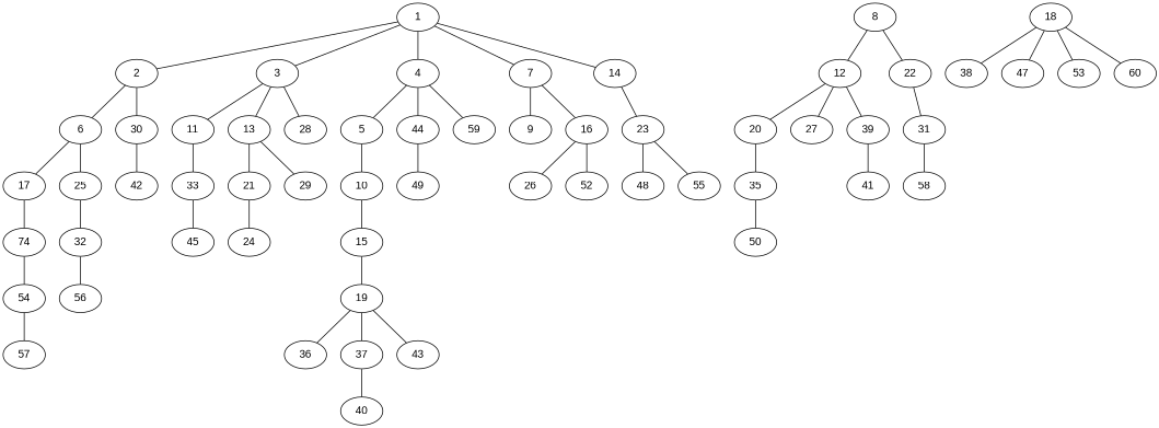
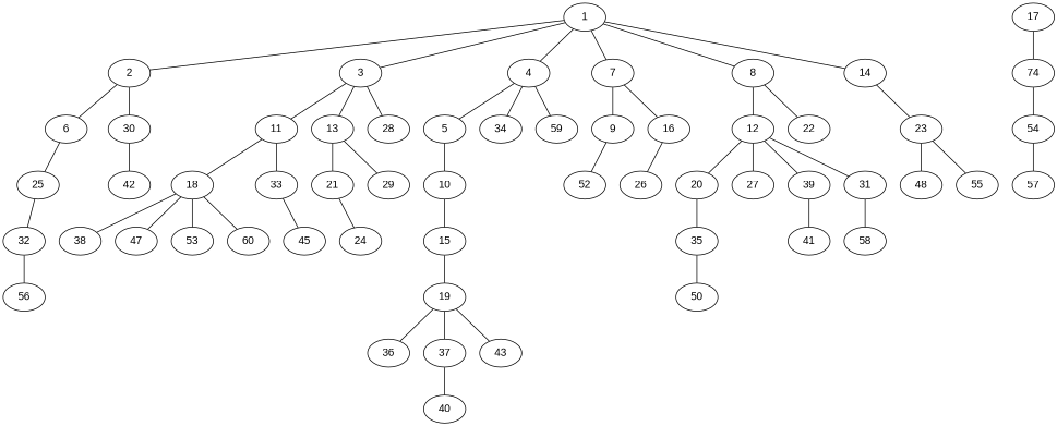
  graph {
    fontname="Liberation Sans"
    node [fontname="Liberation Sans"]
    edge [fontname="Liberation Sans"]
    1
    2
    3
    4
    7
    8
    14
    6
    30
    11
    13
    28
    5
-   34 [label=44]
+   34
    59
    9
    16
    12
    22
    23
    17
    25
    42
    18
    33
    21
    29
    10
-   49
    26
    52
    20
    27
    39
    31
    48
    55
    n38 [label=74]
    32
    38
    47
    53
    60
    45
    24
    15
    19
    54
    56
    35
    41
    58
    36
    37
    43
    50
    40
    57
    1 -- 2
    1 -- 3
    1 -- 4
    1 -- 7
+   1 -- 8
    1 -- 14
    2 -- 6
    2 -- 30
    3 -- 11
    3 -- 13
    3 -- 28
    4 -- 5
    4 -- 34
    4 -- 59
    7 -- 9
    7 -- 16
    8 -- 12
    8 -- 22
    14 -- 23
-   6 -- 17
    6 -- 25
    30 -- 42
+   11 -- 18
    11 -- 33
    13 -- 21
    13 -- 29
    5 -- 10
-   34 -- 49
    16 -- 26
-   16 -- 52
+   9 -- 52
    12 -- 20
    12 -- 27
    12 -- 39
-   22 -- 31
+   12 -- 31
    23 -- 48
    23 -- 55
    17 -- n38
    25 -- 32
    18 -- 38
    18 -- 47
    18 -- 53
    18 -- 60
    33 -- 45
    21 -- 24
    10 -- 15
    20 -- 35
    39 -- 41
    31 -- 58
    n38 -- 54
    32 -- 56
    15 -- 19
    19 -- 36
    19 -- 37
    19 -- 43
    54 -- 57
    35 -- 50
    37 -- 40
  }
